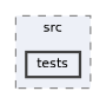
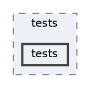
  digraph {
    compound=true
    rankdir=LR
    n1 [color=grey25 fillcolor="#edf0f7" fontname=Helvetica fontsize=10 height=0.2 label=tests shape=box style="filled,bold" width=0.4]
    subgraph cluster_1 {
      bgcolor="#edf0f7"
      fontname=Helvetica
      fontsize=10
-     label=src
+     label=tests
      pencolor=grey50
      style="filled,dashed"
      n1
    }
  }
